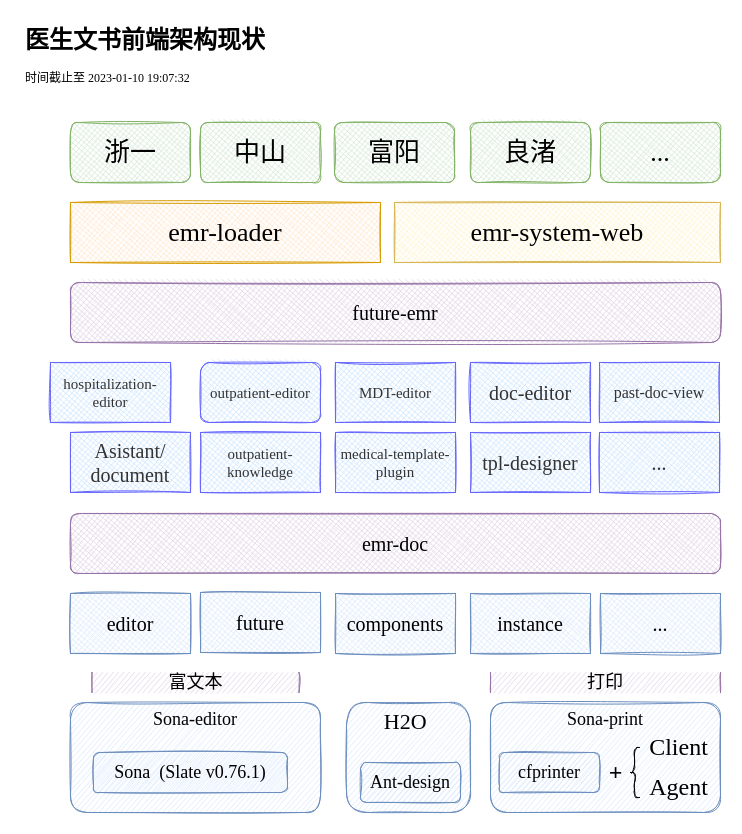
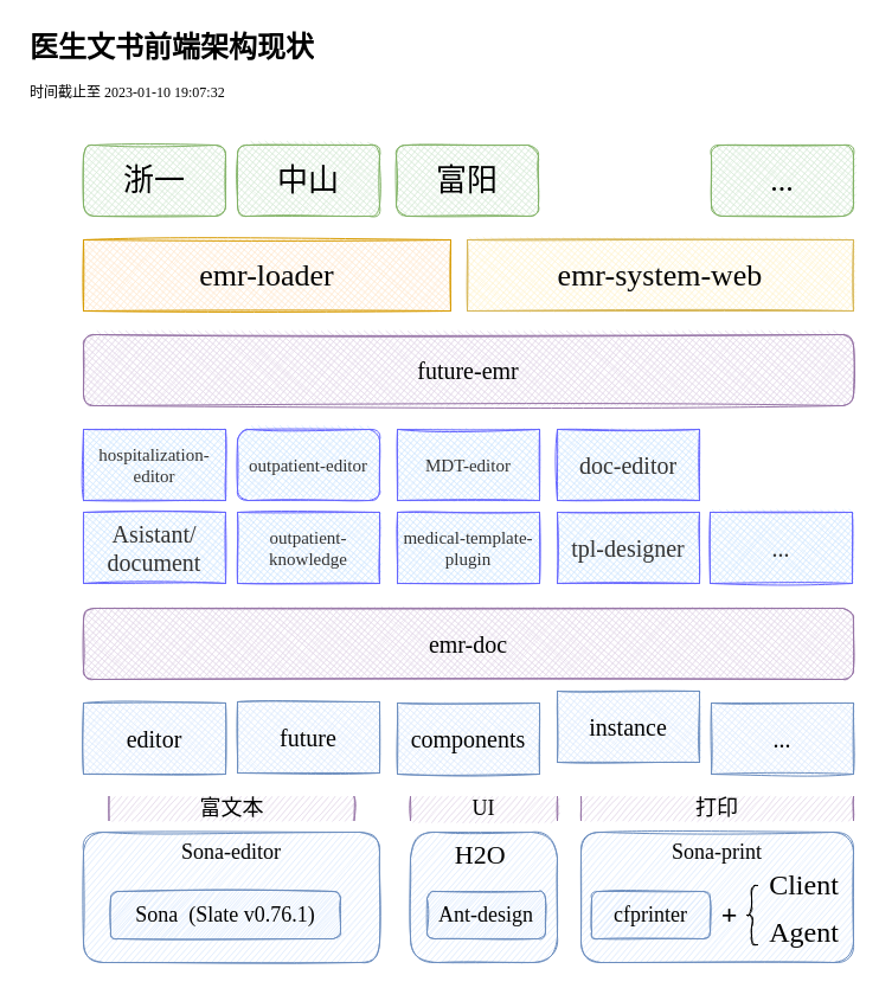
  <mxCell id="0" />
  <mxCell id="1" parent="0" />
  <mxCell id="2" value="&lt;h1&gt;医生文书前端架构现状&lt;/h1&gt;&lt;p&gt;时间截止至 2023-01-10 19:07:32&lt;/p&gt;" style="text;html=1;strokeColor=none;fillColor=none;spacing=5;spacingTop=-20;whiteSpace=wrap;overflow=hidden;rounded=0;sketch=1;fontFamily=Comic Sans MS;" vertex="1" parent="1"><mxGeometry x="20" y="20" width="350" height="120" as="geometry" /></mxCell>
  <mxCell id="3" value="H2O&amp;nbsp;" style="rounded=1;whiteSpace=wrap;html=1;fillColor=#dae8fc;strokeColor=#6c8ebf;sketch=1;fontFamily=Comic Sans MS;fontSize=22;arcSize=20;verticalAlign=top;" vertex="1" parent="1"><mxGeometry x="346" y="702" width="124" height="110" as="geometry" /></mxCell>
  <mxCell id="4" value="Sona-print" style="rounded=1;whiteSpace=wrap;html=1;fillColor=#dae8fc;strokeColor=#6c8ebf;sketch=1;fontFamily=Comic Sans MS;fontSize=18;verticalAlign=top;" vertex="1" parent="1"><mxGeometry x="490" y="702" width="230" height="110" as="geometry" /></mxCell>
  <mxCell id="5" value="" style="group;sketch=1;" vertex="1" connectable="0" parent="1"><mxGeometry x="70" y="702" width="250" height="110" as="geometry" /></mxCell>
  <mxCell id="6" value="Sona-editor" style="rounded=1;whiteSpace=wrap;html=1;fillColor=#dae8fc;strokeColor=#6c8ebf;sketch=1;fontFamily=Comic Sans MS;fontSize=18;verticalAlign=top;" vertex="1" parent="5"><mxGeometry width="250" height="110" as="geometry" /></mxCell>
  <mxCell id="7" value="Sona&amp;nbsp; (Slate v0.76.1)" style="rounded=1;whiteSpace=wrap;html=1;fillColor=#dae8fc;strokeColor=#6c8ebf;sketch=1;fontFamily=Comic Sans MS;fontSize=18;" vertex="1" parent="5"><mxGeometry x="23" y="50" width="194" height="40" as="geometry" /></mxCell>
- <mxCell id="8" value="Ant-design" style="rounded=1;whiteSpace=wrap;html=1;fillColor=#dae8fc;strokeColor=#6c8ebf;sketch=1;fontFamily=Comic Sans MS;fontSize=18;" vertex="1" parent="1"><mxGeometry x="360" y="762" width="100" height="40" as="geometry" /></mxCell>
+ <mxCell id="8" value="Ant-design" style="rounded=1;whiteSpace=wrap;html=1;fillColor=#dae8fc;strokeColor=#6c8ebf;sketch=1;fontFamily=Comic Sans MS;fontSize=18;" vertex="1" parent="1"><mxGeometry x="360" y="752" width="100" height="40" as="geometry" /></mxCell>
  <mxCell id="9" value="cfprinter" style="rounded=1;whiteSpace=wrap;html=1;fillColor=#dae8fc;strokeColor=#6c8ebf;sketch=1;fontFamily=Comic Sans MS;fontSize=18;" vertex="1" parent="1"><mxGeometry x="499" y="752" width="100" height="40" as="geometry" /></mxCell>
  <mxCell id="10" value="富文本" style="shape=partialRectangle;whiteSpace=wrap;html=1;top=0;bottom=0;fillColor=#e1d5e7;sketch=1;fontFamily=Comic Sans MS;fontSize=18;strokeColor=#9673a6;" vertex="1" parent="1"><mxGeometry x="91.5" y="672" width="207" height="20" as="geometry" /></mxCell>
+ <mxCell id="11" value="UI" style="shape=partialRectangle;whiteSpace=wrap;html=1;top=0;bottom=0;fillColor=#e1d5e7;sketch=1;fontFamily=Comic Sans MS;fontSize=18;strokeColor=#9673a6;" vertex="1" parent="1"><mxGeometry x="346" y="672" width="124" height="20" as="geometry" /></mxCell>
  <mxCell id="12" value="打印" style="shape=partialRectangle;whiteSpace=wrap;html=1;top=0;bottom=0;fillColor=#e1d5e7;sketch=1;fontFamily=Comic Sans MS;fontSize=18;strokeColor=#9673a6;" vertex="1" parent="1"><mxGeometry x="490" y="672" width="230" height="20" as="geometry" /></mxCell>
  <mxCell id="13" value="+" style="text;strokeColor=none;fillColor=none;html=1;fontSize=24;fontStyle=1;verticalAlign=middle;align=center;sketch=1;hachureGap=4;fontFamily=Architects Daughter;fontSource=https%3A%2F%2Ffonts.googleapis.com%2Fcss%3Ffamily%3DArchitects%2BDaughter;" vertex="1" parent="1"><mxGeometry x="600" y="762" width="30" height="20" as="geometry" /></mxCell>
  <mxCell id="14" value="" style="shape=curlyBracket;whiteSpace=wrap;html=1;rounded=1;sketch=1;hachureGap=4;fontFamily=Architects Daughter;fontSource=https%3A%2F%2Ffonts.googleapis.com%2Fcss%3Ffamily%3DArchitects%2BDaughter;fontSize=20;" vertex="1" parent="1"><mxGeometry x="629" y="747" width="10" height="50" as="geometry" /></mxCell>
  <mxCell id="15" value="Client" style="text;strokeColor=none;fillColor=none;html=1;fontSize=24;fontStyle=0;verticalAlign=middle;align=center;sketch=1;hachureGap=4;fontFamily=Comic Sans MS;fontColor=default;" vertex="1" parent="1"><mxGeometry x="643" y="732" width="70" height="30" as="geometry" /></mxCell>
  <mxCell id="16" value="Agent" style="text;strokeColor=none;fillColor=none;html=1;fontSize=24;fontStyle=0;verticalAlign=middle;align=center;sketch=1;hachureGap=4;fontFamily=Comic Sans MS;" vertex="1" parent="1"><mxGeometry x="643" y="772" width="70" height="30" as="geometry" /></mxCell>
  <mxCell id="17" value="emr-doc" style="rounded=1;whiteSpace=wrap;html=1;sketch=1;hachureGap=4;fontFamily=Comic Sans MS;fontSize=20;fillColor=#e1d5e7;strokeColor=#9673a6;fillStyle=cross-hatch;" vertex="1" parent="1"><mxGeometry x="70" y="513" width="650" height="60" as="geometry" /></mxCell>
  <mxCell id="18" value="editor" style="rounded=0;whiteSpace=wrap;html=1;sketch=1;hachureGap=4;fillStyle=cross-hatch;fontFamily=Comic Sans MS;fontSize=20;fillColor=#dae8fc;strokeColor=#6c8ebf;" vertex="1" parent="1"><mxGeometry x="70" y="593" width="120" height="60" as="geometry" /></mxCell>
- <mxCell id="19" value="instance" style="rounded=0;whiteSpace=wrap;html=1;sketch=1;hachureGap=4;fillStyle=cross-hatch;fontFamily=Comic Sans MS;fontSize=20;fillColor=#dae8fc;strokeColor=#6c8ebf;" vertex="1" parent="1"><mxGeometry x="470" y="593" width="120" height="60" as="geometry" /></mxCell>
+ <mxCell id="19" value="instance" style="rounded=0;whiteSpace=wrap;html=1;sketch=1;hachureGap=4;fillStyle=cross-hatch;fontFamily=Comic Sans MS;fontSize=20;fillColor=#dae8fc;strokeColor=#6c8ebf;" vertex="1" parent="1"><mxGeometry x="470" y="583" width="120" height="60" as="geometry" /></mxCell>
  <mxCell id="20" value="future" style="rounded=0;whiteSpace=wrap;html=1;sketch=1;hachureGap=4;fillStyle=cross-hatch;fontFamily=Comic Sans MS;fontSize=20;fillColor=#dae8fc;strokeColor=#6c8ebf;" vertex="1" parent="1"><mxGeometry x="200" y="592" width="120" height="60" as="geometry" /></mxCell>
  <mxCell id="21" value="components" style="rounded=0;whiteSpace=wrap;html=1;sketch=1;hachureGap=4;fillStyle=cross-hatch;fontFamily=Comic Sans MS;fontSize=20;fillColor=#dae8fc;strokeColor=#6c8ebf;" vertex="1" parent="1"><mxGeometry x="335" y="593" width="120" height="60" as="geometry" /></mxCell>
  <mxCell id="22" value="..." style="rounded=0;whiteSpace=wrap;html=1;sketch=1;hachureGap=4;fillStyle=cross-hatch;fontFamily=Comic Sans MS;fontSize=20;fillColor=#dae8fc;strokeColor=#6c8ebf;" vertex="1" parent="1"><mxGeometry x="600" y="593" width="120" height="60" as="geometry" /></mxCell>
  <mxCell id="23" value="Asistant/&lt;br&gt;document" style="rounded=0;whiteSpace=wrap;html=1;sketch=1;hachureGap=4;fillStyle=cross-hatch;fontFamily=Comic Sans MS;fontSize=20;fillColor=#CCE5FF;strokeColor=#6666FF;fontColor=#333333;" vertex="1" parent="1"><mxGeometry x="70" y="432" width="120" height="60" as="geometry" /></mxCell>
  <mxCell id="24" value="doc-editor" style="rounded=0;whiteSpace=wrap;html=1;sketch=1;hachureGap=4;fillStyle=cross-hatch;fontFamily=Comic Sans MS;fontSize=20;fillColor=#CCE5FF;strokeColor=#6666FF;fontColor=#333333;" vertex="1" parent="1"><mxGeometry x="470" y="362" width="120" height="60" as="geometry" /></mxCell>
  <mxCell id="25" value="tpl-designer" style="rounded=0;whiteSpace=wrap;html=1;sketch=1;hachureGap=4;fillStyle=cross-hatch;fontFamily=Comic Sans MS;fontSize=20;fillColor=#CCE5FF;strokeColor=#6666FF;fontColor=#333333;" vertex="1" parent="1"><mxGeometry x="470" y="432" width="120" height="60" as="geometry" /></mxCell>
- <mxCell id="26" value="past-doc-view" style="rounded=0;whiteSpace=wrap;html=1;sketch=1;hachureGap=4;fillStyle=cross-hatch;fontFamily=Comic Sans MS;fontSize=16;fillColor=#CCE5FF;strokeColor=#6666FF;fontColor=#333333;" vertex="1" parent="1"><mxGeometry x="599" y="362" width="120" height="60" as="geometry" /></mxCell>
- <mxCell id="27" value="hospitalization-editor" style="rounded=0;whiteSpace=wrap;html=1;sketch=1;hachureGap=4;fillStyle=cross-hatch;fontFamily=Comic Sans MS;fontSize=15;fillColor=#CCE5FF;strokeColor=#6666FF;fontColor=#333333;" vertex="1" parent="1"><mxGeometry x="50" y="362" width="120" height="60" as="geometry" /></mxCell>
+ <mxCell id="27" value="hospitalization-editor" style="rounded=0;whiteSpace=wrap;html=1;sketch=1;hachureGap=4;fillStyle=cross-hatch;fontFamily=Comic Sans MS;fontSize=15;fillColor=#CCE5FF;strokeColor=#6666FF;fontColor=#333333;" vertex="1" parent="1"><mxGeometry x="70" y="362" width="120" height="60" as="geometry" /></mxCell>
  <mxCell id="28" value="medical-template-plugin" style="rounded=0;whiteSpace=wrap;html=1;sketch=1;hachureGap=4;fillStyle=cross-hatch;fontFamily=Comic Sans MS;fontSize=15;fillColor=#CCE5FF;strokeColor=#6666FF;fontColor=#333333;" vertex="1" parent="1"><mxGeometry x="335" y="432" width="120" height="60" as="geometry" /></mxCell>
  <mxCell id="29" value="outpatient-editor" style="whiteSpace=wrap;html=1;sketch=1;hachureGap=4;fillStyle=cross-hatch;fontFamily=Comic Sans MS;fontSize=15;fillColor=#CCE5FF;strokeColor=#6666FF;fontColor=#333333;rounded=1;" vertex="1" parent="1"><mxGeometry x="200" y="362" width="120" height="60" as="geometry" /></mxCell>
  <mxCell id="30" value="outpatient-knowledge" style="rounded=0;whiteSpace=wrap;html=1;sketch=1;hachureGap=4;fillStyle=cross-hatch;fontFamily=Comic Sans MS;fontSize=15;fillColor=#CCE5FF;strokeColor=#6666FF;fontColor=#333333;" vertex="1" parent="1"><mxGeometry x="200" y="432" width="120" height="60" as="geometry" /></mxCell>
  <mxCell id="31" value="MDT-editor" style="rounded=0;whiteSpace=wrap;html=1;sketch=1;hachureGap=4;fillStyle=cross-hatch;fontFamily=Comic Sans MS;fontSize=15;fillColor=#CCE5FF;strokeColor=#6666FF;fontColor=#333333;" vertex="1" parent="1"><mxGeometry x="335" y="362" width="120" height="60" as="geometry" /></mxCell>
  <mxCell id="32" value="..." style="rounded=0;whiteSpace=wrap;html=1;sketch=1;hachureGap=4;fillStyle=cross-hatch;fontFamily=Comic Sans MS;fontSize=20;fillColor=#CCE5FF;strokeColor=#6666FF;fontColor=#333333;" vertex="1" parent="1"><mxGeometry x="599" y="432" width="120" height="60" as="geometry" /></mxCell>
  <mxCell id="33" value="future-emr" style="rounded=1;whiteSpace=wrap;html=1;sketch=1;hachureGap=4;fontFamily=Comic Sans MS;fontSize=20;fillColor=#e1d5e7;strokeColor=#9673a6;fillStyle=cross-hatch;" vertex="1" parent="1"><mxGeometry x="70" y="282" width="650" height="60" as="geometry" /></mxCell>
  <mxCell id="34" value="emr-loader" style="rounded=0;whiteSpace=wrap;html=1;sketch=1;hachureGap=4;fillStyle=cross-hatch;fontFamily=Comic Sans MS;fontSize=26;strokeColor=#d79b00;fillColor=#ffe6cc;" vertex="1" parent="1"><mxGeometry x="70" y="202" width="310" height="60" as="geometry" /></mxCell>
  <mxCell id="35" value="emr-system-web" style="rounded=0;whiteSpace=wrap;html=1;sketch=1;hachureGap=4;fillStyle=cross-hatch;fontFamily=Comic Sans MS;fontSize=26;strokeColor=#d6b656;fillColor=#fff2cc;" vertex="1" parent="1"><mxGeometry x="394" y="202" width="326" height="60" as="geometry" /></mxCell>
  <mxCell id="36" value="浙一" style="rounded=1;whiteSpace=wrap;html=1;sketch=1;hachureGap=4;fillStyle=cross-hatch;fontFamily=Comic Sans MS;fontSize=26;strokeColor=#82b366;fillColor=#d5e8d4;" vertex="1" parent="1"><mxGeometry x="70" y="122" width="120" height="60" as="geometry" /></mxCell>
  <mxCell id="37" value="中山" style="rounded=1;whiteSpace=wrap;html=1;sketch=1;hachureGap=4;fillStyle=cross-hatch;fontFamily=Comic Sans MS;fontSize=26;strokeColor=#82b366;fillColor=#d5e8d4;" vertex="1" parent="1"><mxGeometry x="200" y="122" width="120" height="60" as="geometry" /></mxCell>
  <mxCell id="38" value="富阳" style="rounded=1;whiteSpace=wrap;html=1;sketch=1;hachureGap=4;fillStyle=cross-hatch;fontFamily=Comic Sans MS;fontSize=26;strokeColor=#82b366;fillColor=#d5e8d4;" vertex="1" parent="1"><mxGeometry x="334" y="122" width="120" height="60" as="geometry" /></mxCell>
- <mxCell id="39" value="良渚" style="rounded=1;whiteSpace=wrap;html=1;sketch=1;hachureGap=4;fillStyle=cross-hatch;fontFamily=Comic Sans MS;fontSize=26;strokeColor=#82b366;fillColor=#d5e8d4;" vertex="1" parent="1"><mxGeometry x="470" y="122" width="120" height="60" as="geometry" /></mxCell>
  <mxCell id="40" value="..." style="rounded=1;whiteSpace=wrap;html=1;sketch=1;hachureGap=4;fillStyle=cross-hatch;fontFamily=Comic Sans MS;fontSize=26;strokeColor=#82b366;fillColor=#d5e8d4;" vertex="1" parent="1"><mxGeometry x="600" y="122" width="120" height="60" as="geometry" /></mxCell>
